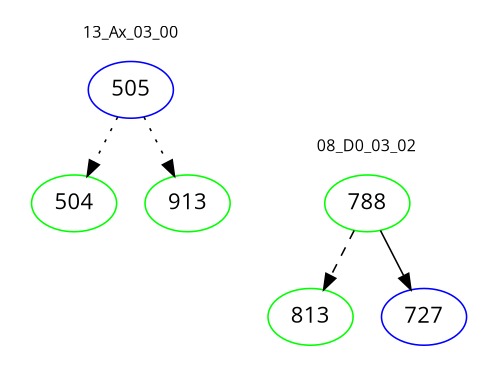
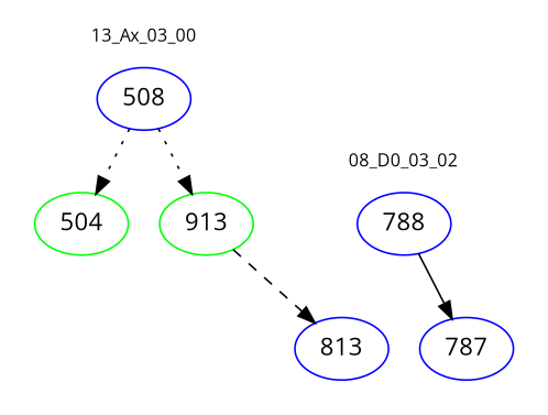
  digraph {
    fontname="Open Sans"
    node [color=blue fontname="Open Sans"]
    edge [color=black fontname="Open Sans" style=dotted]
-   n1 [label=505]
+   n1 [label=508]
    n2 [color=green label=504]
    n3 [color=green label=913]
-   n4 [color=green label=788]
-   n5 [label=727]
-   n6 [color=green label=813]
+   n4 [label=788]
+   n5 [label=787]
+   n6 [label=813]
    subgraph cluster_1 {
      color=white
      fontsize=10
      label="13_Ax_03_00"
      n1
      n2
      n3
    }
    subgraph cluster_2 {
      color=white
      fontsize=10
      label="08_D0_03_02"
      n4
      n5
      n6
    }
    n1 -> n2
    n1 -> n3
    n4 -> n5 [style=solid]
-   n4 -> n6 [style=dashed]
+   n3 -> n6 [style=dashed]
  }
